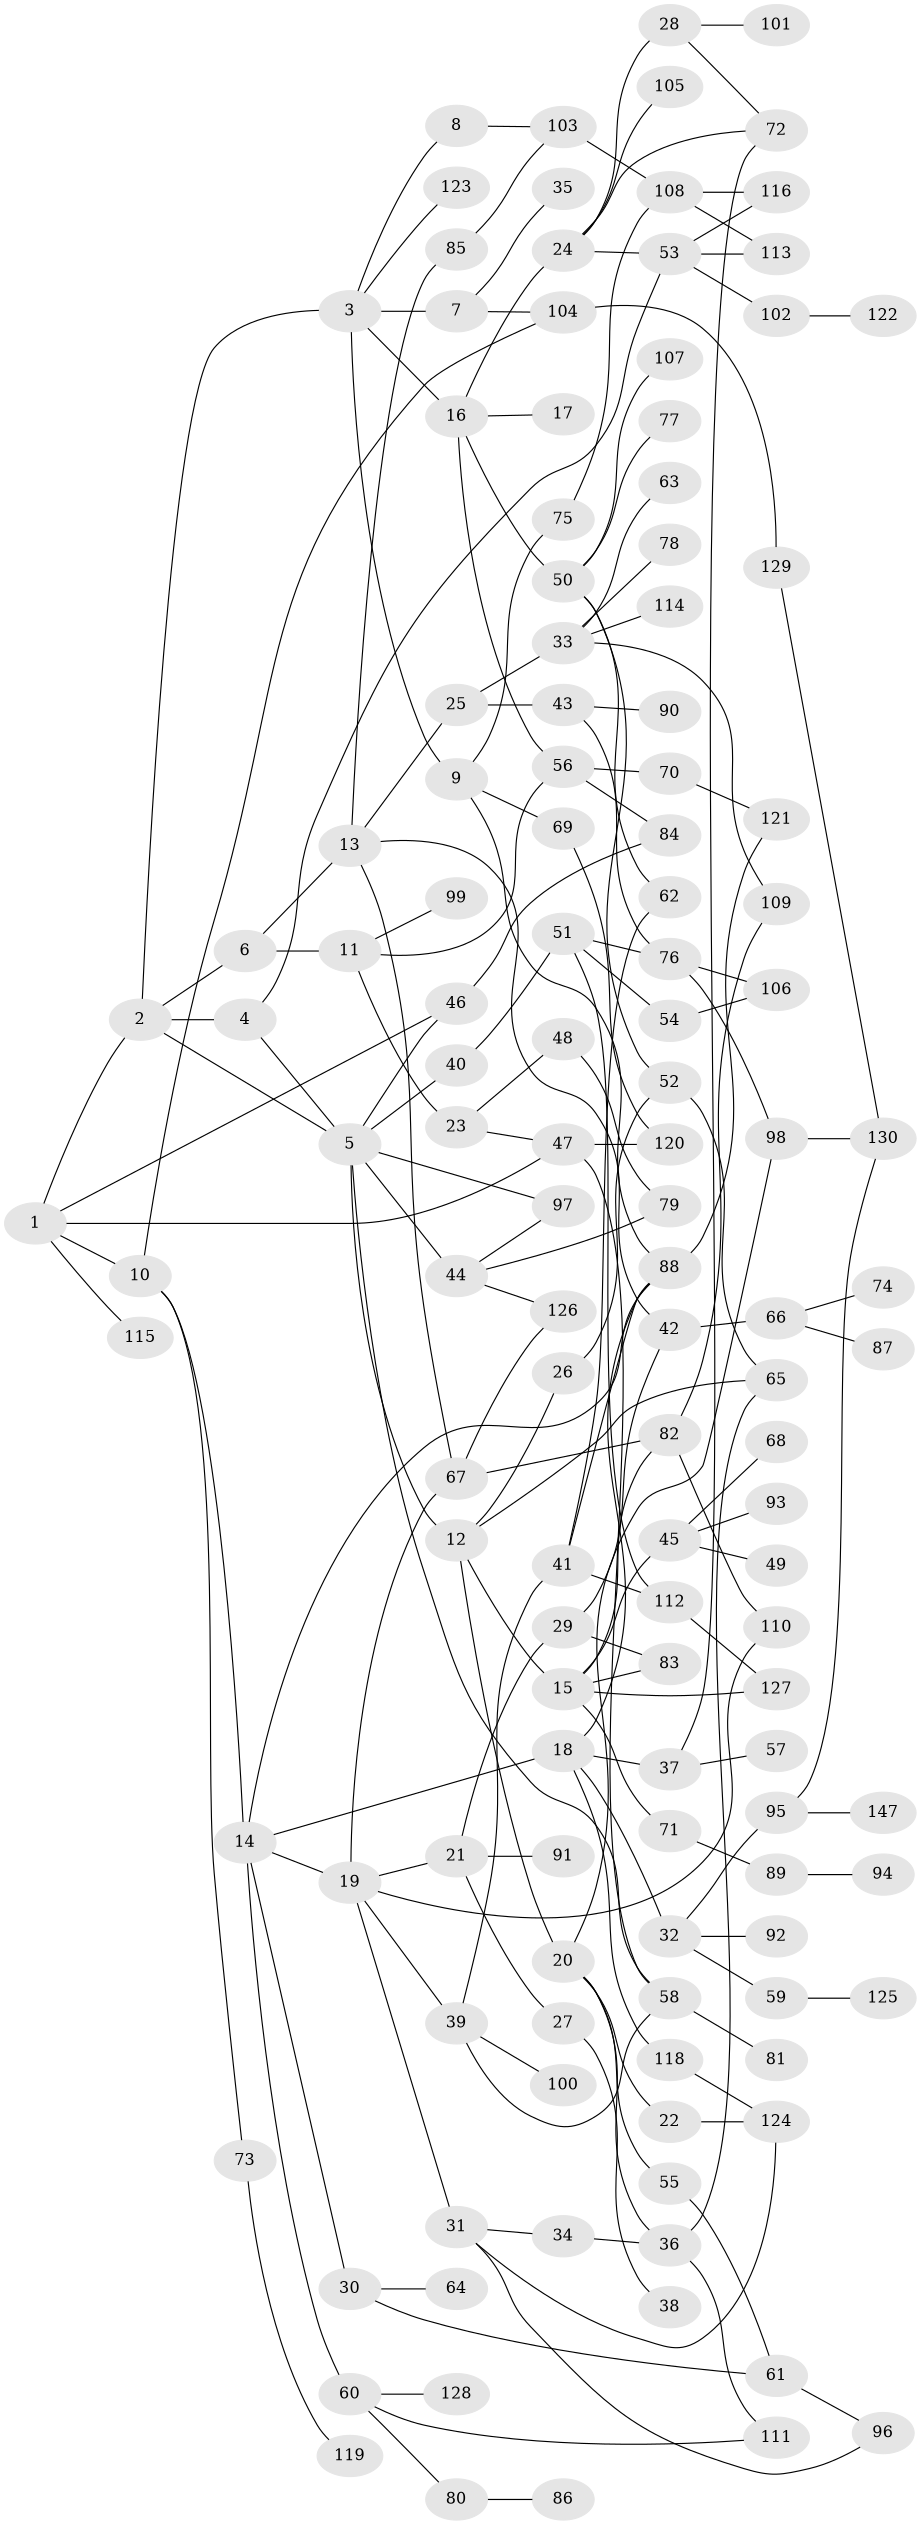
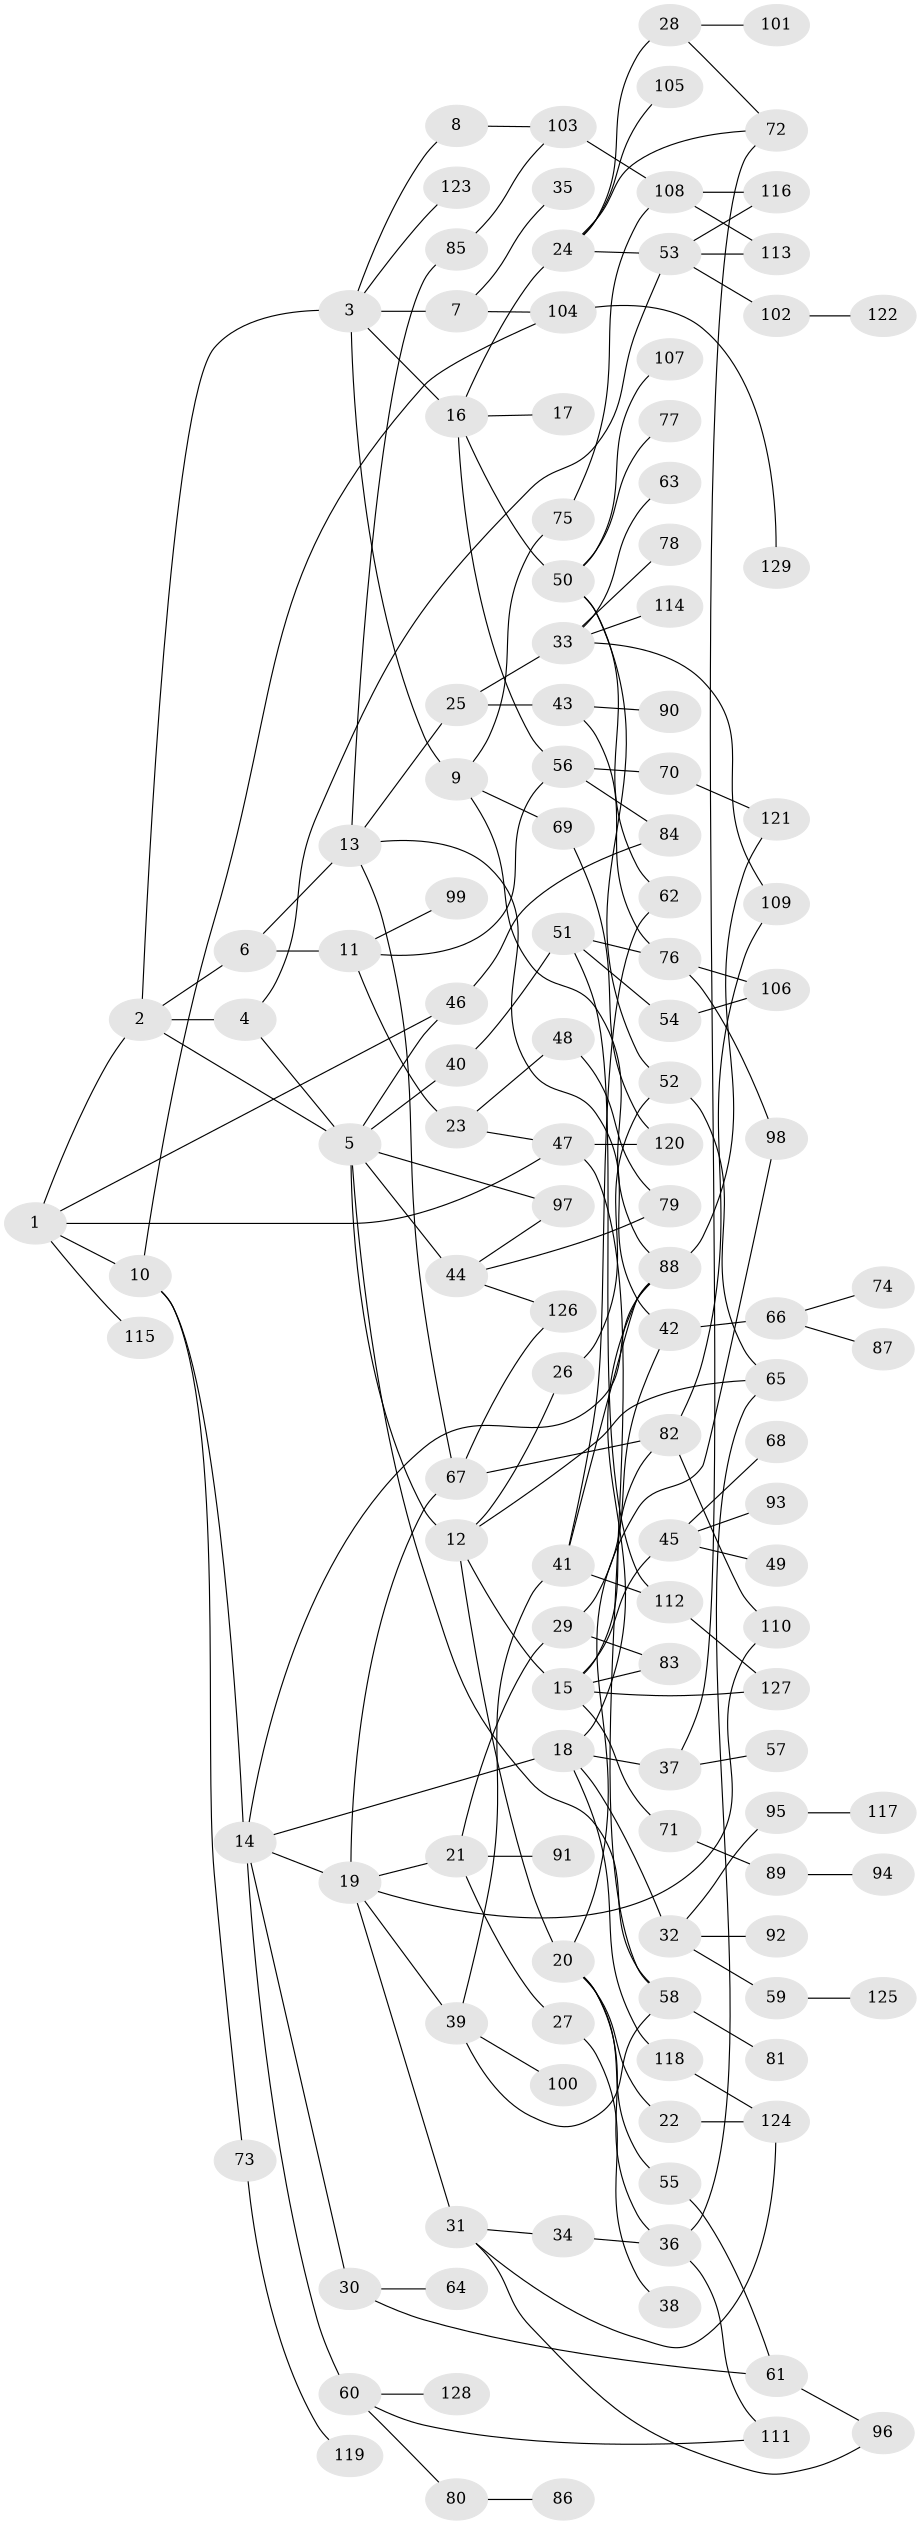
  graph {
    rankdir=LR
    node [color=gray90 style=filled]
    1
    2
    10
    46
    47
    115
    3
    4
    5
    6
    104
    14
    73
    84
    58
    120
    7
    8
    9
    16
    123
    53
    12
    40
    44
    97
    11
    13
    35
    103
    69
    75
    88
    56
    17
    24
    50
    102
    113
    116
    15
    20
    26
    65
    51
    79
    126
    81
    23
    99
    25
    42
    67
    85
    129
    108
    121
    18
    19
    30
    60
    119
    48
    70
    45
    82
    83
    127
    71
    22
    36
    55
    98
    52
    33
    43
    66
    32
    37
    118
    21
    31
    39
    110
    61
    64
    111
    80
    128
    49
    68
    93
    109
    28
    72
    105
    62
    77
    107
    59
    92
    95
    57
    124
    27
    29
    91
    34
    96
    41
    100
-   130
    38
    101
    63
    78
    114
    76
    90
    125
-   117 [label=147]
+   117
    112
    54
    89
    74
    87
    106
    122
    86
    94
    1 -- 2
    1 -- 10
    1 -- 46
    1 -- 47
    1 -- 115
    2 -- 3
    2 -- 4
    2 -- 5
    2 -- 6
    10 -- 104
    10 -- 14
    10 -- 73
    46 -- 84
    47 -- 58
    47 -- 120
    3 -- 7
    3 -- 8
    3 -- 9
    3 -- 16
    3 -- 123
    4 -- 5
    4 -- 53
    5 -- 46
    5 -- 58
    5 -- 12
    5 -- 40
    5 -- 44
    5 -- 97
    6 -- 11
    6 -- 13
    104 -- 129
    14 -- 88
    14 -- 18
    14 -- 19
    14 -- 30
    14 -- 60
    73 -- 119
    58 -- 81
    7 -- 104
    7 -- 35
    8 -- 103
    9 -- 69
    9 -- 75
    9 -- 88
    16 -- 56
    16 -- 17
    16 -- 24
    16 -- 50
    53 -- 102
    53 -- 113
    53 -- 116
    12 -- 15
    12 -- 20
    12 -- 26
    12 -- 65
    40 -- 51
    44 -- 97
    44 -- 79
    44 -- 126
    11 -- 56
    11 -- 23
    11 -- 99
    13 -- 25
    13 -- 42
    13 -- 67
    13 -- 85
    103 -- 108
    69 -- 120
    75 -- 108
    88 -- 121
    56 -- 84
    56 -- 70
    24 -- 53
    24 -- 28
    24 -- 72
    24 -- 105
    50 -- 52
    50 -- 62
    50 -- 77
    50 -- 107
    102 -- 122
    15 -- 45
    15 -- 82
    15 -- 83
    15 -- 127
    15 -- 71
    20 -- 22
    20 -- 36
    20 -- 55
    20 -- 98
    26 -- 52
    51 -- 76
    51 -- 112
    51 -- 54
    23 -- 47
    23 -- 48
    25 -- 33
    25 -- 43
    42 -- 66
    67 -- 126
    67 -- 82
    85 -- 103
-   129 -- 130
    108 -- 113
    108 -- 116
    18 -- 88
    18 -- 32
    18 -- 37
    18 -- 118
    19 -- 67
    19 -- 21
    19 -- 31
    19 -- 39
    19 -- 110
    30 -- 61
    30 -- 64
    60 -- 111
    60 -- 80
    60 -- 128
    48 -- 79
    70 -- 121
    45 -- 49
    45 -- 68
    45 -- 93
    82 -- 110
    82 -- 109
    71 -- 89
    22 -- 124
    36 -- 65
    36 -- 111
    55 -- 61
-   98 -- 130
    52 -- 65
    33 -- 109
    33 -- 63
    33 -- 78
    33 -- 114
    43 -- 76
    43 -- 90
    66 -- 74
    66 -- 87
    32 -- 59
    32 -- 92
    32 -- 95
    37 -- 72
    37 -- 57
    118 -- 124
    21 -- 27
    21 -- 29
    21 -- 91
    31 -- 124
    31 -- 34
    31 -- 96
    39 -- 58
    39 -- 41
    39 -- 100
    61 -- 96
    80 -- 86
    28 -- 72
    28 -- 101
    59 -- 125
-   95 -- 130
    95 -- 117
    27 -- 38
    29 -- 42
    29 -- 83
    34 -- 36
    41 -- 88
    41 -- 62
    41 -- 112
    76 -- 98
    76 -- 106
    112 -- 127
    54 -- 106
    89 -- 94
  }
